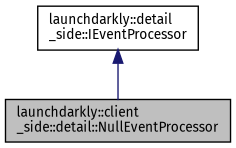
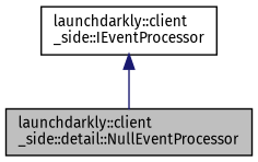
  digraph {
    fontname="Fira Sans"
    node [color=black fontname="Fira Sans" fontsize=10 shape=record style=filled]
    n1 [fillcolor=grey75 fontcolor=black height=0.2 label="launchdarkly::client\l_side::detail::NullEventProcessor" width=0.4]
-   n2 [fillcolor=white height=0.2 label="launchdarkly::detail\l_side::IEventProcessor" width=0.4]
+   n2 [fillcolor=white height=0.2 label="launchdarkly::client\l_side::IEventProcessor" width=0.4]
    n2 -> n1 [color=midnightblue dir=back fontname="Fira Sans" fontsize=10 labelfontname=Helvetica labelfontsize=10 style=solid]
  }
